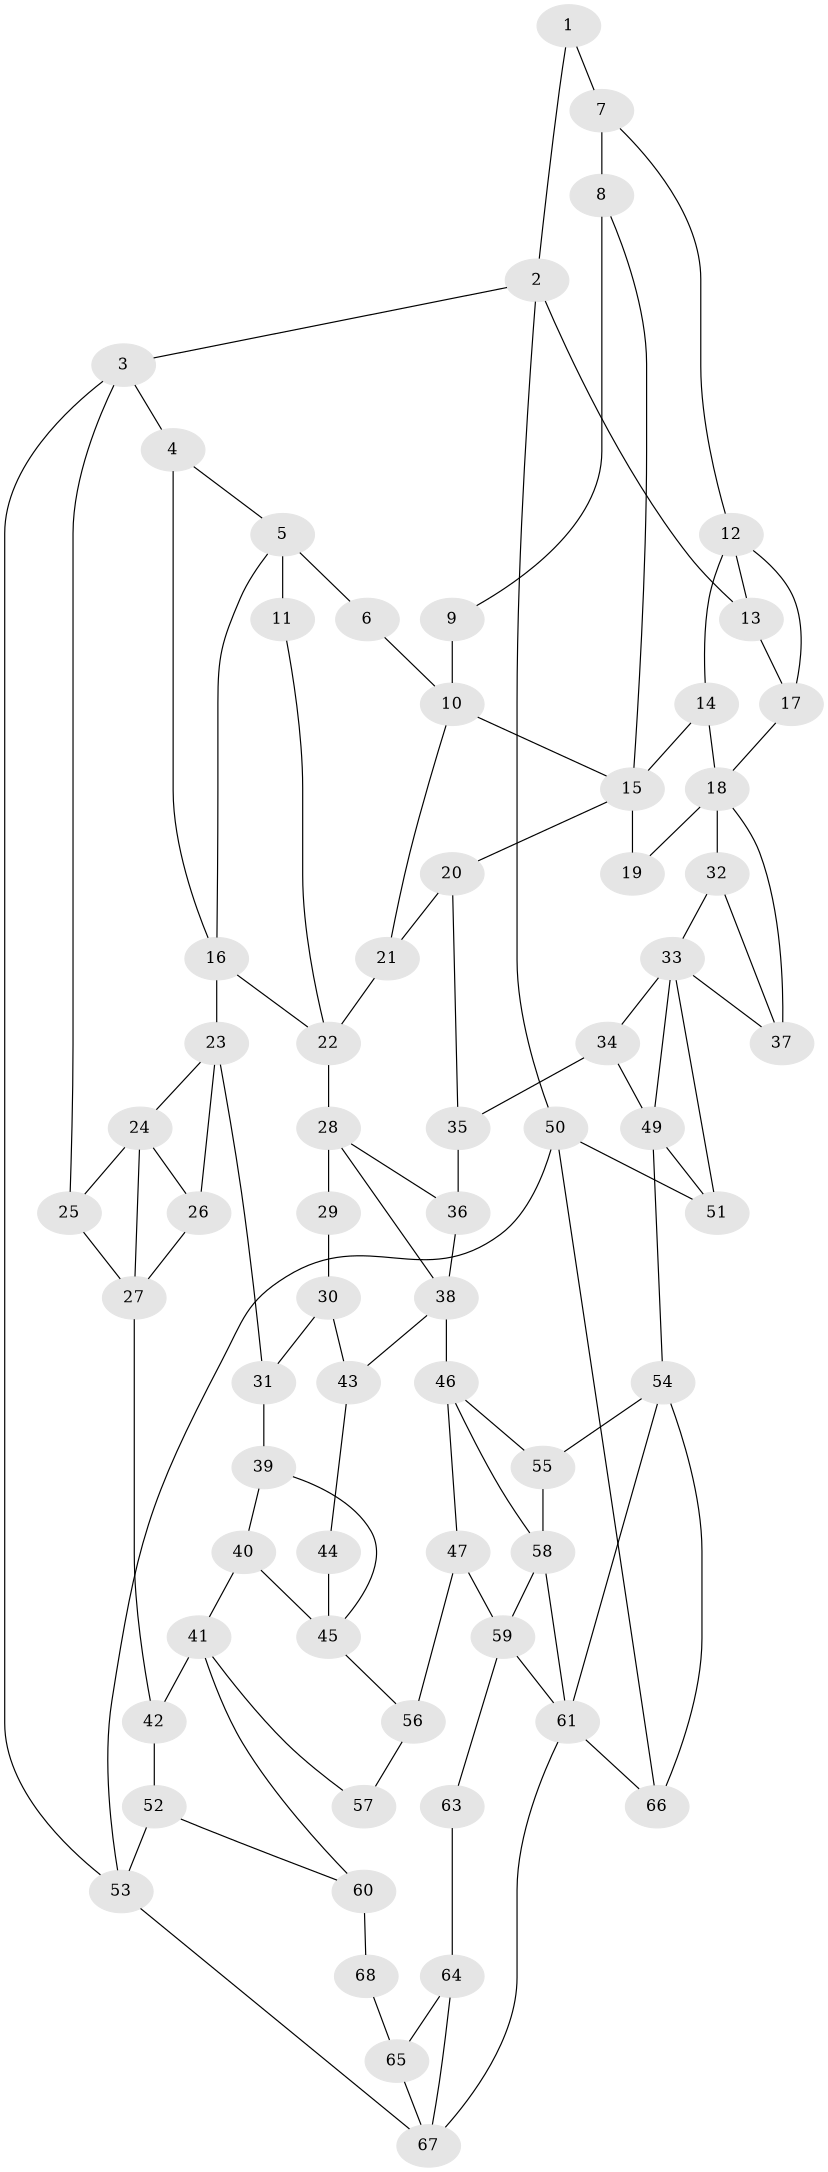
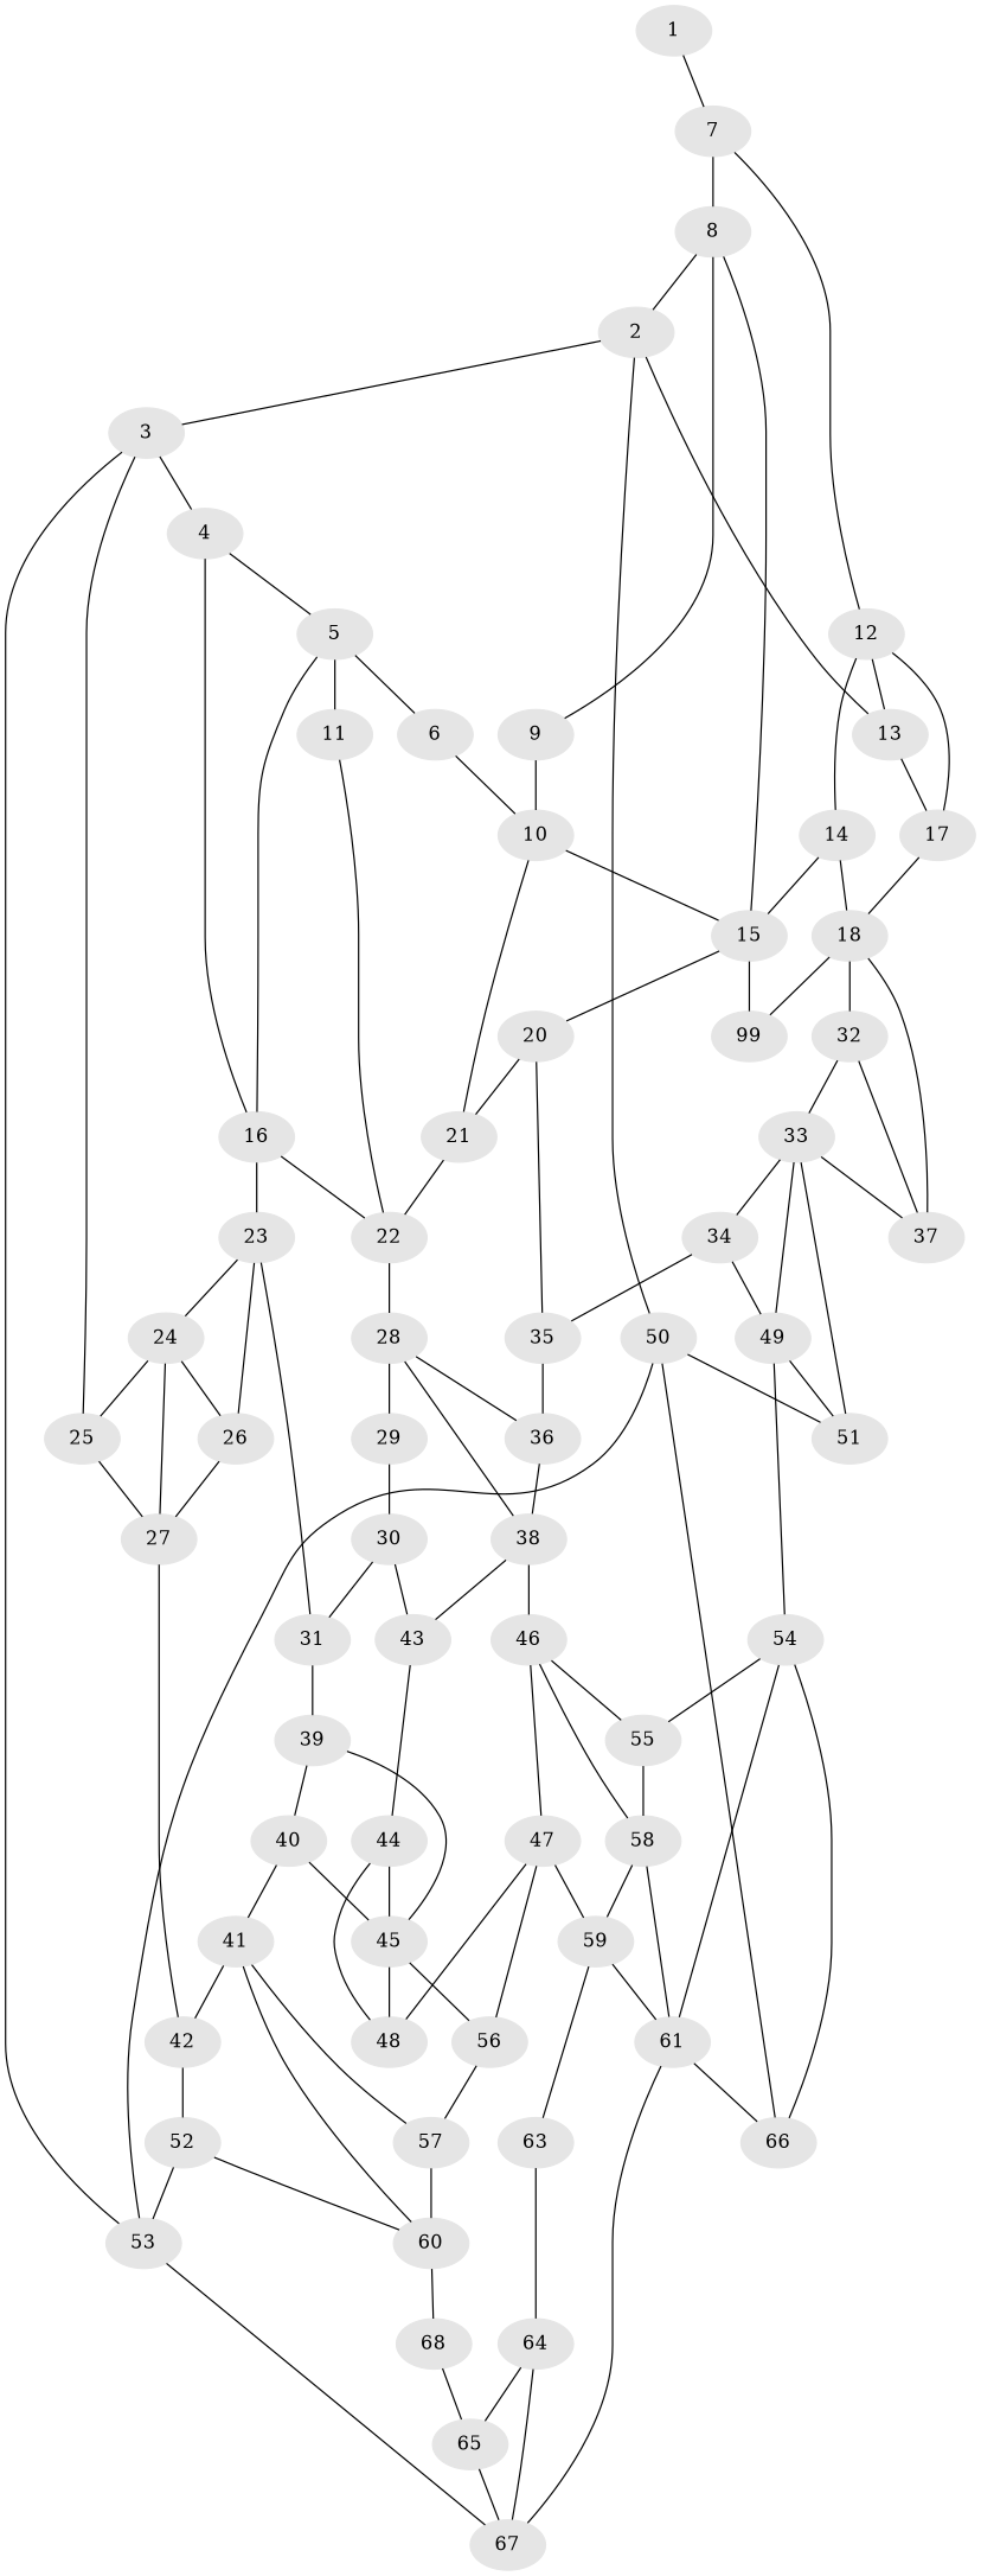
  graph {
    node [color=gray90 style=filled]
    edge [weight=1.0]
    1
    2
    7
    3
    13
    50
    8
    12
    4
    25
    53
    17
    51
    66
    5
    16
    27
    67
    6
    11
    22
    23
    10
    15
    21
    9
    14
-   19
+   19 [label=99]
    20
    28
    18
    32
    37
    35
    24
    26
    31
    33
    36
    29
    38
    39
    42
    52
    30
    43
    46
    44
    40
    45
    34
    49
    54
    47
    55
    58
    41
+   48
    56
    57
    60
    n62 [label=68]
    59
    61
    63
    64
    65
-   1 -- 2
+   8 -- 2
    1 -- 7
    2 -- 3
    2 -- 13
    2 -- 50
    7 -- 8
    7 -- 12
    3 -- 4
    3 -- 25
    3 -- 53
    13 -- 17
    50 -- 53
    50 -- 51
    50 -- 66
    8 -- 15
    8 -- 9
    12 -- 13
    12 -- 17
    12 -- 14
    4 -- 5
    4 -- 16
    25 -- 27
    53 -- 67
    17 -- 18
    5 -- 16
    5 -- 6 [weight=2.0]
    5 -- 11 [weight=2.0]
    16 -- 22
    16 -- 23 [weight=2.0]
    27 -- 42 [weight=2.0]
    6 -- 10
    11 -- 22
    22 -- 28 [weight=2.0]
    23 -- 24
    23 -- 26
    23 -- 31
    10 -- 15
    10 -- 21
    15 -- 19
    15 -- 20
    21 -- 22
    9 -- 10 [weight=2.0]
    14 -- 15
    14 -- 18
    20 -- 21
    20 -- 35
    28 -- 36
    28 -- 29 [weight=2.0]
    28 -- 38
    18 -- 19 [weight=2.0]
    18 -- 32
    18 -- 37
    32 -- 37
    32 -- 33
    35 -- 36
    24 -- 25
    24 -- 27
    24 -- 26
    26 -- 27
    31 -- 39
    33 -- 51
    33 -- 37
    33 -- 34
    33 -- 49 [weight=2.0]
    36 -- 38
    29 -- 30
    38 -- 43
    38 -- 46 [weight=2.0]
    39 -- 40
    39 -- 45
    42 -- 52
    52 -- 53
    52 -- 60
    30 -- 31
    30 -- 43
    43 -- 44
    46 -- 47
    46 -- 55
    46 -- 58
    44 -- 45
+   44 -- 48
    40 -- 45
    40 -- 41 [weight=2.0]
+   45 -- 48
    45 -- 56 [weight=2.0]
    34 -- 35
    34 -- 49
    49 -- 51
    49 -- 54 [weight=2.0]
    54 -- 66
    54 -- 55
    54 -- 61
+   47 -- 48
    47 -- 56
    47 -- 59 [weight=2.0]
    55 -- 58
    58 -- 59
    58 -- 61
    41 -- 42 [weight=2.0]
    41 -- 57
    41 -- 60
    56 -- 57
+   57 -- 60
    60 -- n62 [weight=2.0]
    n62 -- 65 [weight=2.0]
    59 -- 61
    59 -- 63 [weight=2.0]
    61 -- 66
    61 -- 67
    63 -- 64 [weight=2.0]
    64 -- 67
    64 -- 65 [weight=3.0]
    65 -- 67
  }
